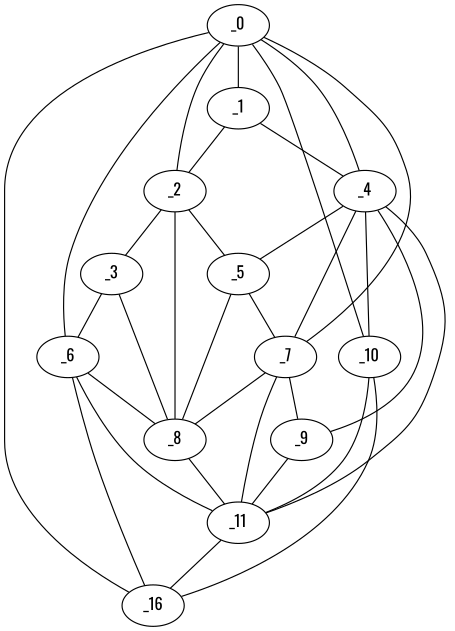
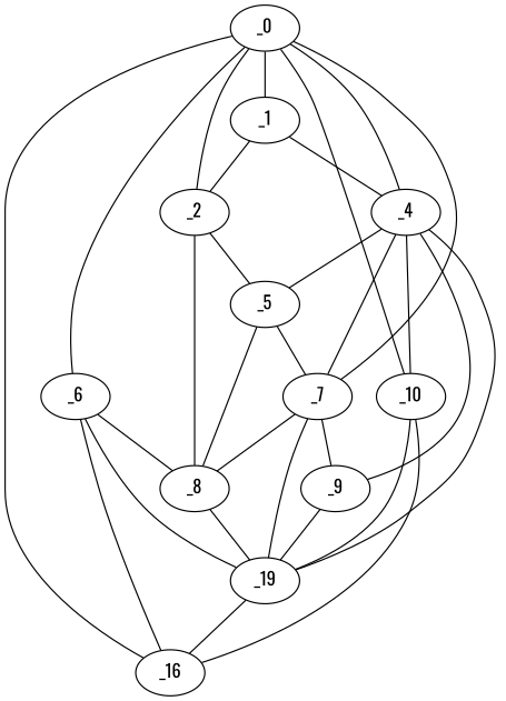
  graph {
    fontname=Oswald
    node [fontname=Oswald x=95 y=15]
    edge [fontname=Oswald valence=2]
    _0 [x=19]
    _1 [y=56]
    _2 [y=69]
    _4 [x=99 y=48]
    _6 [x=107 y=105]
    _10 [x=110 y=23]
    n7 [label=_16 x=112]
    _7 [x=108 y=55]
-   _3 [x=98 y=79]
    _5 [x=101 y=55]
    _8 [x=108 y=72]
    _9 [x=109 y=42]
-   _11 [x=111 y=30]
+   _11 [x=111 y=30 label=_19]
    _0 -- _1
    _0 -- _2
    _0 -- _4 [valence=1]
    _0 -- _6 [valence=1]
    _0 -- _10
    _0 -- n7 [valence=1]
    _0 -- _7 [valence=1]
    _1 -- _2
    _1 -- _4
-   _2 -- _3
    _2 -- _5
    _2 -- _8 [valence=1]
    _4 -- _10
    _4 -- _7
    _4 -- _5
    _4 -- _9
    _4 -- _11
    _6 -- n7 [valence=1]
    _6 -- _8
    _6 -- _11
    _10 -- n7
    _10 -- _11
    _7 -- _8
    _7 -- _9 [valence=1]
    _7 -- _11 [valence=1]
-   _3 -- _6
-   _3 -- _8 [valence=1]
    _5 -- _7 [valence=1]
    _5 -- _8
    _8 -- _11
    _9 -- _11
    _11 -- n7
  }
